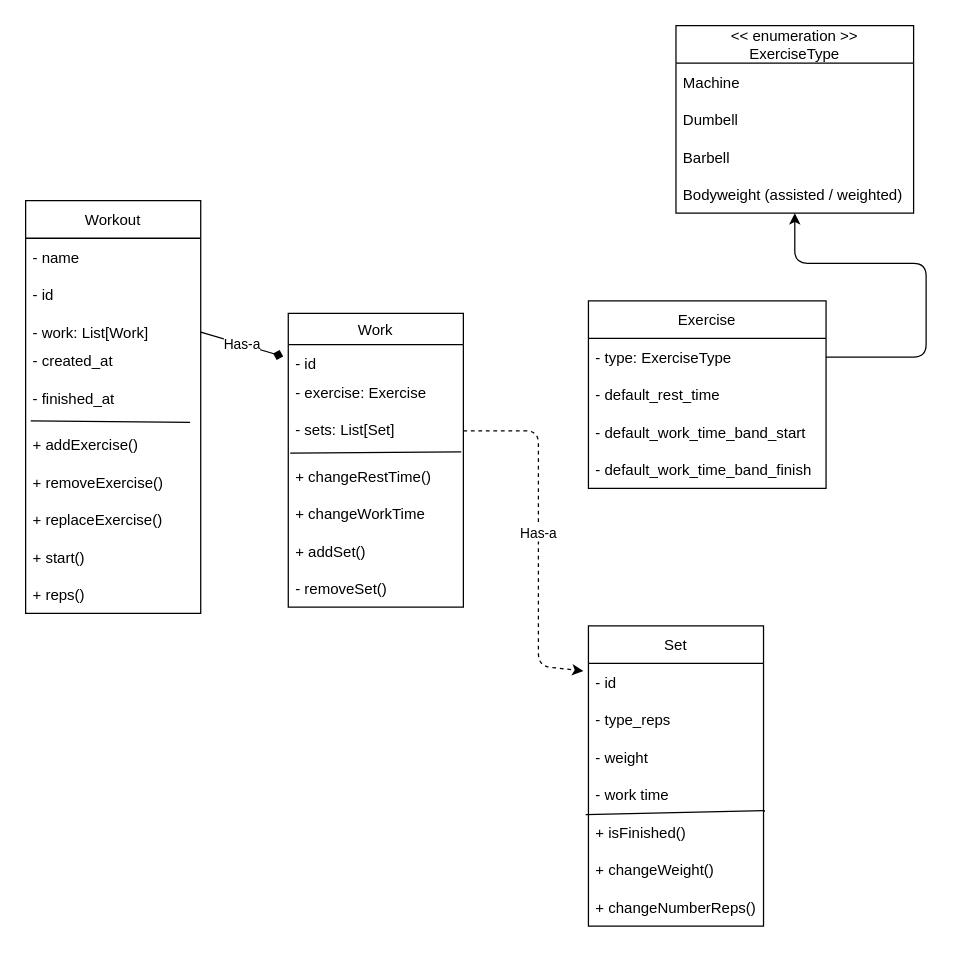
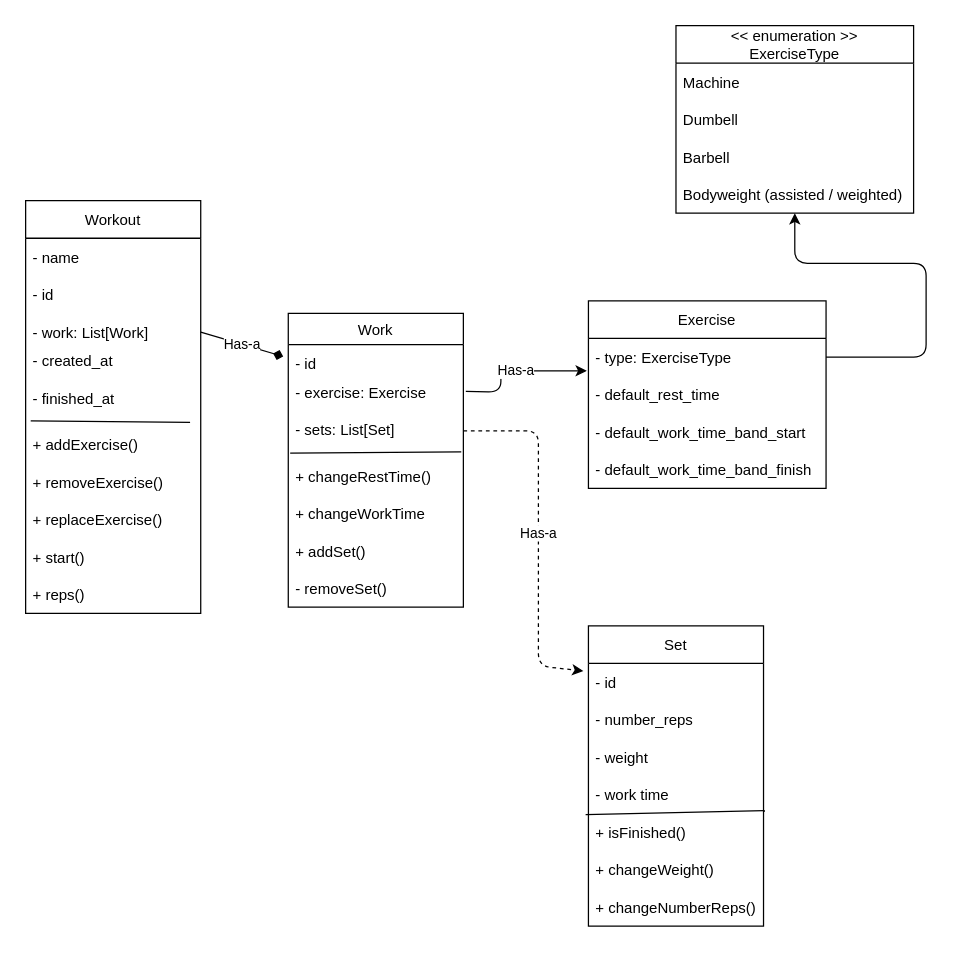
  <mxCell id="0" />
  <mxCell id="1" parent="0" />
  <mxCell id="2" value="Workout" style="swimlane;fontStyle=0;childLayout=stackLayout;horizontal=1;startSize=30;horizontalStack=0;resizeParent=1;resizeParentMax=0;resizeLast=0;collapsible=1;marginBottom=0;" parent="1" vertex="1"><mxGeometry x="20" y="160" width="140" height="330" as="geometry" /></mxCell>
  <mxCell id="3" value="- name" style="text;strokeColor=none;fillColor=none;align=left;verticalAlign=middle;spacingLeft=4;spacingRight=4;overflow=hidden;points=[[0,0.5],[1,0.5]];portConstraint=eastwest;rotatable=0;" parent="2" vertex="1"><mxGeometry y="30" width="140" height="30" as="geometry" /></mxCell>
  <mxCell id="4" value="- id" style="text;strokeColor=none;fillColor=none;align=left;verticalAlign=middle;spacingLeft=4;spacingRight=4;overflow=hidden;points=[[0,0.5],[1,0.5]];portConstraint=eastwest;rotatable=0;" parent="2" vertex="1"><mxGeometry y="60" width="140" height="30" as="geometry" /></mxCell>
  <mxCell id="5" value="- work: List[Work]" style="text;strokeColor=none;fillColor=none;align=left;verticalAlign=middle;spacingLeft=4;spacingRight=4;overflow=hidden;points=[[0,0.5],[1,0.5]];portConstraint=eastwest;rotatable=0;" parent="2" vertex="1"><mxGeometry y="90" width="140" height="30" as="geometry" /></mxCell>
  <mxCell id="6" value="- created_at&#10;" style="text;strokeColor=none;fillColor=none;align=left;verticalAlign=middle;spacingLeft=4;spacingRight=4;overflow=hidden;points=[[0,0.5],[1,0.5]];portConstraint=eastwest;rotatable=0;" parent="2" vertex="1"><mxGeometry y="120" width="140" height="30" as="geometry" /></mxCell>
  <mxCell id="7" value="- finished_at&#10;" style="text;strokeColor=none;fillColor=none;align=left;verticalAlign=middle;spacingLeft=4;spacingRight=4;overflow=hidden;points=[[0,0.5],[1,0.5]];portConstraint=eastwest;rotatable=0;" parent="2" vertex="1"><mxGeometry y="150" width="140" height="30" as="geometry" /></mxCell>
  <mxCell id="8" value="+ addExercise()" style="text;strokeColor=none;fillColor=none;align=left;verticalAlign=middle;spacingLeft=4;spacingRight=4;overflow=hidden;points=[[0,0.5],[1,0.5]];portConstraint=eastwest;rotatable=0;" parent="2" vertex="1"><mxGeometry y="180" width="140" height="30" as="geometry" /></mxCell>
  <mxCell id="9" value="" style="endArrow=none;html=1;exitX=0.029;exitY=-0.13;exitDx=0;exitDy=0;exitPerimeter=0;entryX=0.939;entryY=-0.095;entryDx=0;entryDy=0;entryPerimeter=0;" parent="2" source="8" target="8" edge="1"><mxGeometry width="50" height="50" relative="1" as="geometry"><mxPoint x="650" y="250" as="sourcePoint" /><mxPoint x="700" y="200" as="targetPoint" /></mxGeometry></mxCell>
  <mxCell id="10" value="+ removeExercise()" style="text;strokeColor=none;fillColor=none;align=left;verticalAlign=middle;spacingLeft=4;spacingRight=4;overflow=hidden;points=[[0,0.5],[1,0.5]];portConstraint=eastwest;rotatable=0;" parent="2" vertex="1"><mxGeometry y="210" width="140" height="30" as="geometry" /></mxCell>
  <mxCell id="11" value="+ replaceExercise()" style="text;strokeColor=none;fillColor=none;align=left;verticalAlign=middle;spacingLeft=4;spacingRight=4;overflow=hidden;points=[[0,0.5],[1,0.5]];portConstraint=eastwest;rotatable=0;" parent="2" vertex="1"><mxGeometry y="240" width="140" height="30" as="geometry" /></mxCell>
  <mxCell id="12" value="+ start()" style="text;strokeColor=none;fillColor=none;align=left;verticalAlign=middle;spacingLeft=4;spacingRight=4;overflow=hidden;points=[[0,0.5],[1,0.5]];portConstraint=eastwest;rotatable=0;" parent="2" vertex="1"><mxGeometry y="270" width="140" height="30" as="geometry" /></mxCell>
  <mxCell id="13" value="+ reps()" style="text;strokeColor=none;fillColor=none;align=left;verticalAlign=middle;spacingLeft=4;spacingRight=4;overflow=hidden;points=[[0,0.5],[1,0.5]];portConstraint=eastwest;rotatable=0;" parent="2" vertex="1"><mxGeometry y="300" width="140" height="30" as="geometry" /></mxCell>
+ <mxCell id="14" value="Has-a&lt;br&gt;" style="endArrow=classic;html=1;exitX=1.014;exitY=0.25;exitDx=0;exitDy=0;entryX=-0.007;entryY=0.867;entryDx=0;entryDy=0;entryPerimeter=0;exitPerimeter=0;" parent="1" source="28" target="17" edge="1"><mxGeometry relative="1" as="geometry"><mxPoint x="290" y="420" as="sourcePoint" /><mxPoint x="430" y="285" as="targetPoint" /><Array as="points"><mxPoint x="400" y="313" /><mxPoint x="400" y="296" /></Array></mxGeometry></mxCell>
  <mxCell id="15" value="" style="edgeStyle=none;html=1;exitX=1;exitY=0.5;exitDx=0;exitDy=0;" parent="1" source="17" target="21" edge="1"><mxGeometry relative="1" as="geometry"><Array as="points"><mxPoint x="740" y="285" /><mxPoint x="740" y="210" /><mxPoint x="635" y="210" /></Array></mxGeometry></mxCell>
  <mxCell id="16" value="Exercise" style="swimlane;fontStyle=0;childLayout=stackLayout;horizontal=1;startSize=30;horizontalStack=0;resizeParent=1;resizeParentMax=0;resizeLast=0;collapsible=1;marginBottom=0;" parent="1" vertex="1"><mxGeometry x="470" y="240" width="190" height="150" as="geometry" /></mxCell>
  <mxCell id="17" value="- type: ExerciseType" style="text;strokeColor=none;fillColor=none;align=left;verticalAlign=middle;spacingLeft=4;spacingRight=4;overflow=hidden;points=[[0,0.5],[1,0.5]];portConstraint=eastwest;rotatable=0;" parent="16" vertex="1"><mxGeometry y="30" width="190" height="30" as="geometry" /></mxCell>
  <mxCell id="18" value="- default_rest_time" style="text;strokeColor=none;fillColor=none;align=left;verticalAlign=middle;spacingLeft=4;spacingRight=4;overflow=hidden;points=[[0,0.5],[1,0.5]];portConstraint=eastwest;rotatable=0;" parent="16" vertex="1"><mxGeometry y="60" width="190" height="30" as="geometry" /></mxCell>
  <mxCell id="19" value="- default_work_time_band_start" style="text;strokeColor=none;fillColor=none;align=left;verticalAlign=middle;spacingLeft=4;spacingRight=4;overflow=hidden;points=[[0,0.5],[1,0.5]];portConstraint=eastwest;rotatable=0;" parent="16" vertex="1"><mxGeometry y="90" width="190" height="30" as="geometry" /></mxCell>
  <mxCell id="20" value="- default_work_time_band_finish" style="text;strokeColor=none;fillColor=none;align=left;verticalAlign=middle;spacingLeft=4;spacingRight=4;overflow=hidden;points=[[0,0.5],[1,0.5]];portConstraint=eastwest;rotatable=0;" parent="16" vertex="1"><mxGeometry y="120" width="190" height="30" as="geometry" /></mxCell>
  <mxCell id="21" value="&lt;&lt; enumeration &gt;&gt;&#10;ExerciseType" style="swimlane;fontStyle=0;childLayout=stackLayout;horizontal=1;startSize=30;horizontalStack=0;resizeParent=1;resizeParentMax=0;resizeLast=0;collapsible=1;marginBottom=0;" parent="1" vertex="1"><mxGeometry x="540" y="20" width="190" height="150" as="geometry"><mxRectangle x="405" y="70" width="130" height="30" as="alternateBounds" /></mxGeometry></mxCell>
  <mxCell id="22" value="Machine" style="text;strokeColor=none;fillColor=none;align=left;verticalAlign=middle;spacingLeft=4;spacingRight=4;overflow=hidden;points=[[0,0.5],[1,0.5]];portConstraint=eastwest;rotatable=0;" parent="21" vertex="1"><mxGeometry y="30" width="190" height="30" as="geometry" /></mxCell>
  <mxCell id="23" value="Dumbell" style="text;strokeColor=none;fillColor=none;align=left;verticalAlign=middle;spacingLeft=4;spacingRight=4;overflow=hidden;points=[[0,0.5],[1,0.5]];portConstraint=eastwest;rotatable=0;" parent="21" vertex="1"><mxGeometry y="60" width="190" height="30" as="geometry" /></mxCell>
  <mxCell id="24" value="Barbell" style="text;strokeColor=none;fillColor=none;align=left;verticalAlign=middle;spacingLeft=4;spacingRight=4;overflow=hidden;points=[[0,0.5],[1,0.5]];portConstraint=eastwest;rotatable=0;" parent="21" vertex="1"><mxGeometry y="90" width="190" height="30" as="geometry" /></mxCell>
  <mxCell id="25" value="Bodyweight (assisted / weighted)" style="text;strokeColor=none;fillColor=none;align=left;verticalAlign=middle;spacingLeft=4;spacingRight=4;overflow=hidden;points=[[0,0.5],[1,0.5]];portConstraint=eastwest;rotatable=0;" parent="21" vertex="1"><mxGeometry y="120" width="190" height="30" as="geometry" /></mxCell>
  <mxCell id="26" value="Work" style="swimlane;fontStyle=0;childLayout=stackLayout;horizontal=1;startSize=25;horizontalStack=0;resizeParent=1;resizeParentMax=0;resizeLast=0;collapsible=1;marginBottom=0;" parent="1" vertex="1"><mxGeometry x="230" y="250" width="140" height="235" as="geometry" /></mxCell>
  <mxCell id="27" value="- id" style="text;strokeColor=none;fillColor=none;align=left;verticalAlign=middle;spacingLeft=4;spacingRight=4;overflow=hidden;points=[[0,0.5],[1,0.5]];portConstraint=eastwest;rotatable=0;" parent="26" vertex="1"><mxGeometry y="25" width="140" height="30" as="geometry" /></mxCell>
  <mxCell id="28" value="- exercise: Exercise&#10;" style="text;strokeColor=none;fillColor=none;align=left;verticalAlign=middle;spacingLeft=4;spacingRight=4;overflow=hidden;points=[[0,0.5],[1,0.5]];portConstraint=eastwest;rotatable=0;" parent="26" vertex="1"><mxGeometry y="55" width="140" height="30" as="geometry" /></mxCell>
  <mxCell id="29" value="- sets: List[Set]&#10;" style="text;strokeColor=none;fillColor=none;align=left;verticalAlign=middle;spacingLeft=4;spacingRight=4;overflow=hidden;points=[[0,0.5],[1,0.5]];portConstraint=eastwest;rotatable=0;" parent="26" vertex="1"><mxGeometry y="85" width="140" height="30" as="geometry" /></mxCell>
  <mxCell id="30" value="+ changeRestTime()" style="text;strokeColor=none;fillColor=none;align=left;verticalAlign=middle;spacingLeft=4;spacingRight=4;overflow=hidden;points=[[0,0.5],[1,0.5]];portConstraint=eastwest;rotatable=0;" parent="26" vertex="1"><mxGeometry y="115" width="140" height="30" as="geometry" /></mxCell>
  <mxCell id="31" value="" style="endArrow=none;html=1;exitX=0.011;exitY=-0.104;exitDx=0;exitDy=0;exitPerimeter=0;entryX=0.988;entryY=-0.139;entryDx=0;entryDy=0;entryPerimeter=0;" parent="26" source="30" target="30" edge="1"><mxGeometry width="50" height="50" relative="1" as="geometry"><mxPoint x="390" y="140" as="sourcePoint" /><mxPoint x="440" y="90" as="targetPoint" /></mxGeometry></mxCell>
  <mxCell id="32" value="+ changeWorkTime" style="text;strokeColor=none;fillColor=none;align=left;verticalAlign=middle;spacingLeft=4;spacingRight=4;overflow=hidden;points=[[0,0.5],[1,0.5]];portConstraint=eastwest;rotatable=0;" parent="26" vertex="1"><mxGeometry y="145" width="140" height="30" as="geometry" /></mxCell>
  <mxCell id="33" value="+ addSet()" style="text;strokeColor=none;fillColor=none;align=left;verticalAlign=middle;spacingLeft=4;spacingRight=4;overflow=hidden;points=[[0,0.5],[1,0.5]];portConstraint=eastwest;rotatable=0;" parent="26" vertex="1"><mxGeometry y="175" width="140" height="30" as="geometry" /></mxCell>
  <mxCell id="34" value="- removeSet()" style="text;strokeColor=none;fillColor=none;align=left;verticalAlign=middle;spacingLeft=4;spacingRight=4;overflow=hidden;points=[[0,0.5],[1,0.5]];portConstraint=eastwest;rotatable=0;" parent="26" vertex="1"><mxGeometry y="205" width="140" height="30" as="geometry" /></mxCell>
  <mxCell id="35" value="Has-a&lt;br&gt;" style="endArrow=diamond;html=1;exitX=1;exitY=0.5;exitDx=0;exitDy=0;entryX=-0.029;entryY=0.147;entryDx=0;entryDy=0;entryPerimeter=0;" parent="1" source="5" target="26" edge="1"><mxGeometry relative="1" as="geometry"><mxPoint x="490" y="372.5" as="sourcePoint" /><mxPoint x="575" y="395.01" as="targetPoint" /><Array as="points" /></mxGeometry></mxCell>
  <mxCell id="36" value="Set" style="swimlane;fontStyle=0;childLayout=stackLayout;horizontal=1;startSize=30;horizontalStack=0;resizeParent=1;resizeParentMax=0;resizeLast=0;collapsible=1;marginBottom=0;" parent="1" vertex="1"><mxGeometry x="470" y="500" width="140" height="240" as="geometry" /></mxCell>
  <mxCell id="37" value="- id" style="text;strokeColor=none;fillColor=none;align=left;verticalAlign=middle;spacingLeft=4;spacingRight=4;overflow=hidden;points=[[0,0.5],[1,0.5]];portConstraint=eastwest;rotatable=0;" parent="36" vertex="1"><mxGeometry y="30" width="140" height="30" as="geometry" /></mxCell>
- <mxCell id="38" value="- type_reps" style="text;strokeColor=none;fillColor=none;align=left;verticalAlign=middle;spacingLeft=4;spacingRight=4;overflow=hidden;points=[[0,0.5],[1,0.5]];portConstraint=eastwest;rotatable=0;" parent="36" vertex="1"><mxGeometry y="60" width="140" height="30" as="geometry" /></mxCell>
+ <mxCell id="38" value="- number_reps" style="text;strokeColor=none;fillColor=none;align=left;verticalAlign=middle;spacingLeft=4;spacingRight=4;overflow=hidden;points=[[0,0.5],[1,0.5]];portConstraint=eastwest;rotatable=0;" parent="36" vertex="1"><mxGeometry y="60" width="140" height="30" as="geometry" /></mxCell>
  <mxCell id="39" value="- weight" style="text;strokeColor=none;fillColor=none;align=left;verticalAlign=middle;spacingLeft=4;spacingRight=4;overflow=hidden;points=[[0,0.5],[1,0.5]];portConstraint=eastwest;rotatable=0;" parent="36" vertex="1"><mxGeometry y="90" width="140" height="30" as="geometry" /></mxCell>
  <mxCell id="40" value="- work time" style="text;strokeColor=none;fillColor=none;align=left;verticalAlign=middle;spacingLeft=4;spacingRight=4;overflow=hidden;points=[[0,0.5],[1,0.5]];portConstraint=eastwest;rotatable=0;" parent="36" vertex="1"><mxGeometry y="120" width="140" height="30" as="geometry" /></mxCell>
  <mxCell id="41" value="+ isFinished()" style="text;strokeColor=none;fillColor=none;align=left;verticalAlign=middle;spacingLeft=4;spacingRight=4;overflow=hidden;points=[[0,0.5],[1,0.5]];portConstraint=eastwest;rotatable=0;" parent="36" vertex="1"><mxGeometry y="150" width="140" height="30" as="geometry" /></mxCell>
  <mxCell id="42" value="" style="endArrow=none;html=1;exitX=-0.016;exitY=0.028;exitDx=0;exitDy=0;exitPerimeter=0;entryX=1.007;entryY=-0.077;entryDx=0;entryDy=0;entryPerimeter=0;" parent="36" source="41" target="41" edge="1"><mxGeometry width="50" height="50" relative="1" as="geometry"><mxPoint x="270" y="-100" as="sourcePoint" /><mxPoint x="320" y="-150" as="targetPoint" /></mxGeometry></mxCell>
  <mxCell id="43" value="+ changeWeight()" style="text;strokeColor=none;fillColor=none;align=left;verticalAlign=middle;spacingLeft=4;spacingRight=4;overflow=hidden;points=[[0,0.5],[1,0.5]];portConstraint=eastwest;rotatable=0;" parent="36" vertex="1"><mxGeometry y="180" width="140" height="30" as="geometry" /></mxCell>
  <mxCell id="44" value="+ changeNumberReps()" style="text;strokeColor=none;fillColor=none;align=left;verticalAlign=middle;spacingLeft=4;spacingRight=4;overflow=hidden;points=[[0,0.5],[1,0.5]];portConstraint=eastwest;rotatable=0;" parent="36" vertex="1"><mxGeometry y="210" width="140" height="30" as="geometry" /></mxCell>
  <mxCell id="45" value="Has-a&lt;br&gt;" style="endArrow=classic;html=1;exitX=1;exitY=0.3;exitDx=0;exitDy=0;entryX=-0.029;entryY=0.15;entryDx=0;entryDy=0;entryPerimeter=0;exitPerimeter=0;dashed=1;" parent="1" source="29" target="36" edge="1"><mxGeometry relative="1" as="geometry"><mxPoint x="451.96" y="372.5" as="sourcePoint" /><mxPoint x="579.02" y="376.01" as="targetPoint" /><Array as="points"><mxPoint x="430" y="344" /><mxPoint x="430" y="532" /></Array></mxGeometry></mxCell>
